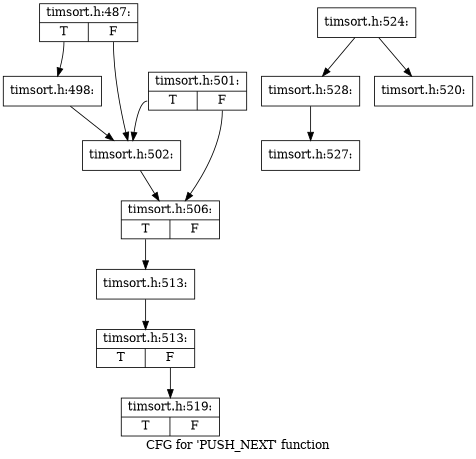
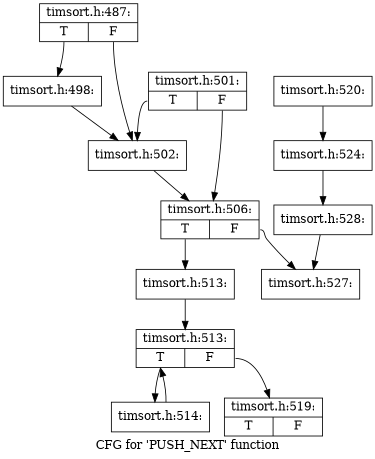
  digraph {
    label="CFG for 'PUSH_NEXT' function"
    node [shape=record]
    n1 [label="{timsort.h:487:|{<s0>T|<s1>F}}"]
    n2 [label="{timsort.h:498:}"]
    n3 [label="{timsort.h:502:}"]
    n4 [label="{timsort.h:501:|{<s0>T|<s1>F}}"]
    n5 [label="{timsort.h:506:|{<s0>T|<s1>F}}"]
    n6 [label="{timsort.h:513:}"]
    n7 [label="{timsort.h:527:}"]
    n8 [label="{timsort.h:513:|{<s0>T|<s1>F}}"]
+   n9 [label="{timsort.h:514:}"]
    n10 [label="{timsort.h:519:|{<s0>T|<s1>F}}"]
    n11 [label="{timsort.h:528:}"]
    n12 [label="{timsort.h:520:}"]
    n13 [label="{timsort.h:524:}"]
    n1 -> n2 [tailport=s0]
    n1 -> n3 [tailport=s1]
    n2 -> n3
    n3 -> n5
    n4 -> n3 [tailport=s0]
    n4 -> n5 [tailport=s1]
    n5 -> n6 [tailport=s0]
+   n5 -> n7 [tailport=s1]
    n6 -> n8
+   n8 -> n9 [tailport=s0]
    n8 -> n10 [tailport=s1]
+   n9 -> n8
    n11 -> n7
-   n13 -> n12
+   n12 -> n13
    n13 -> n11
  }
